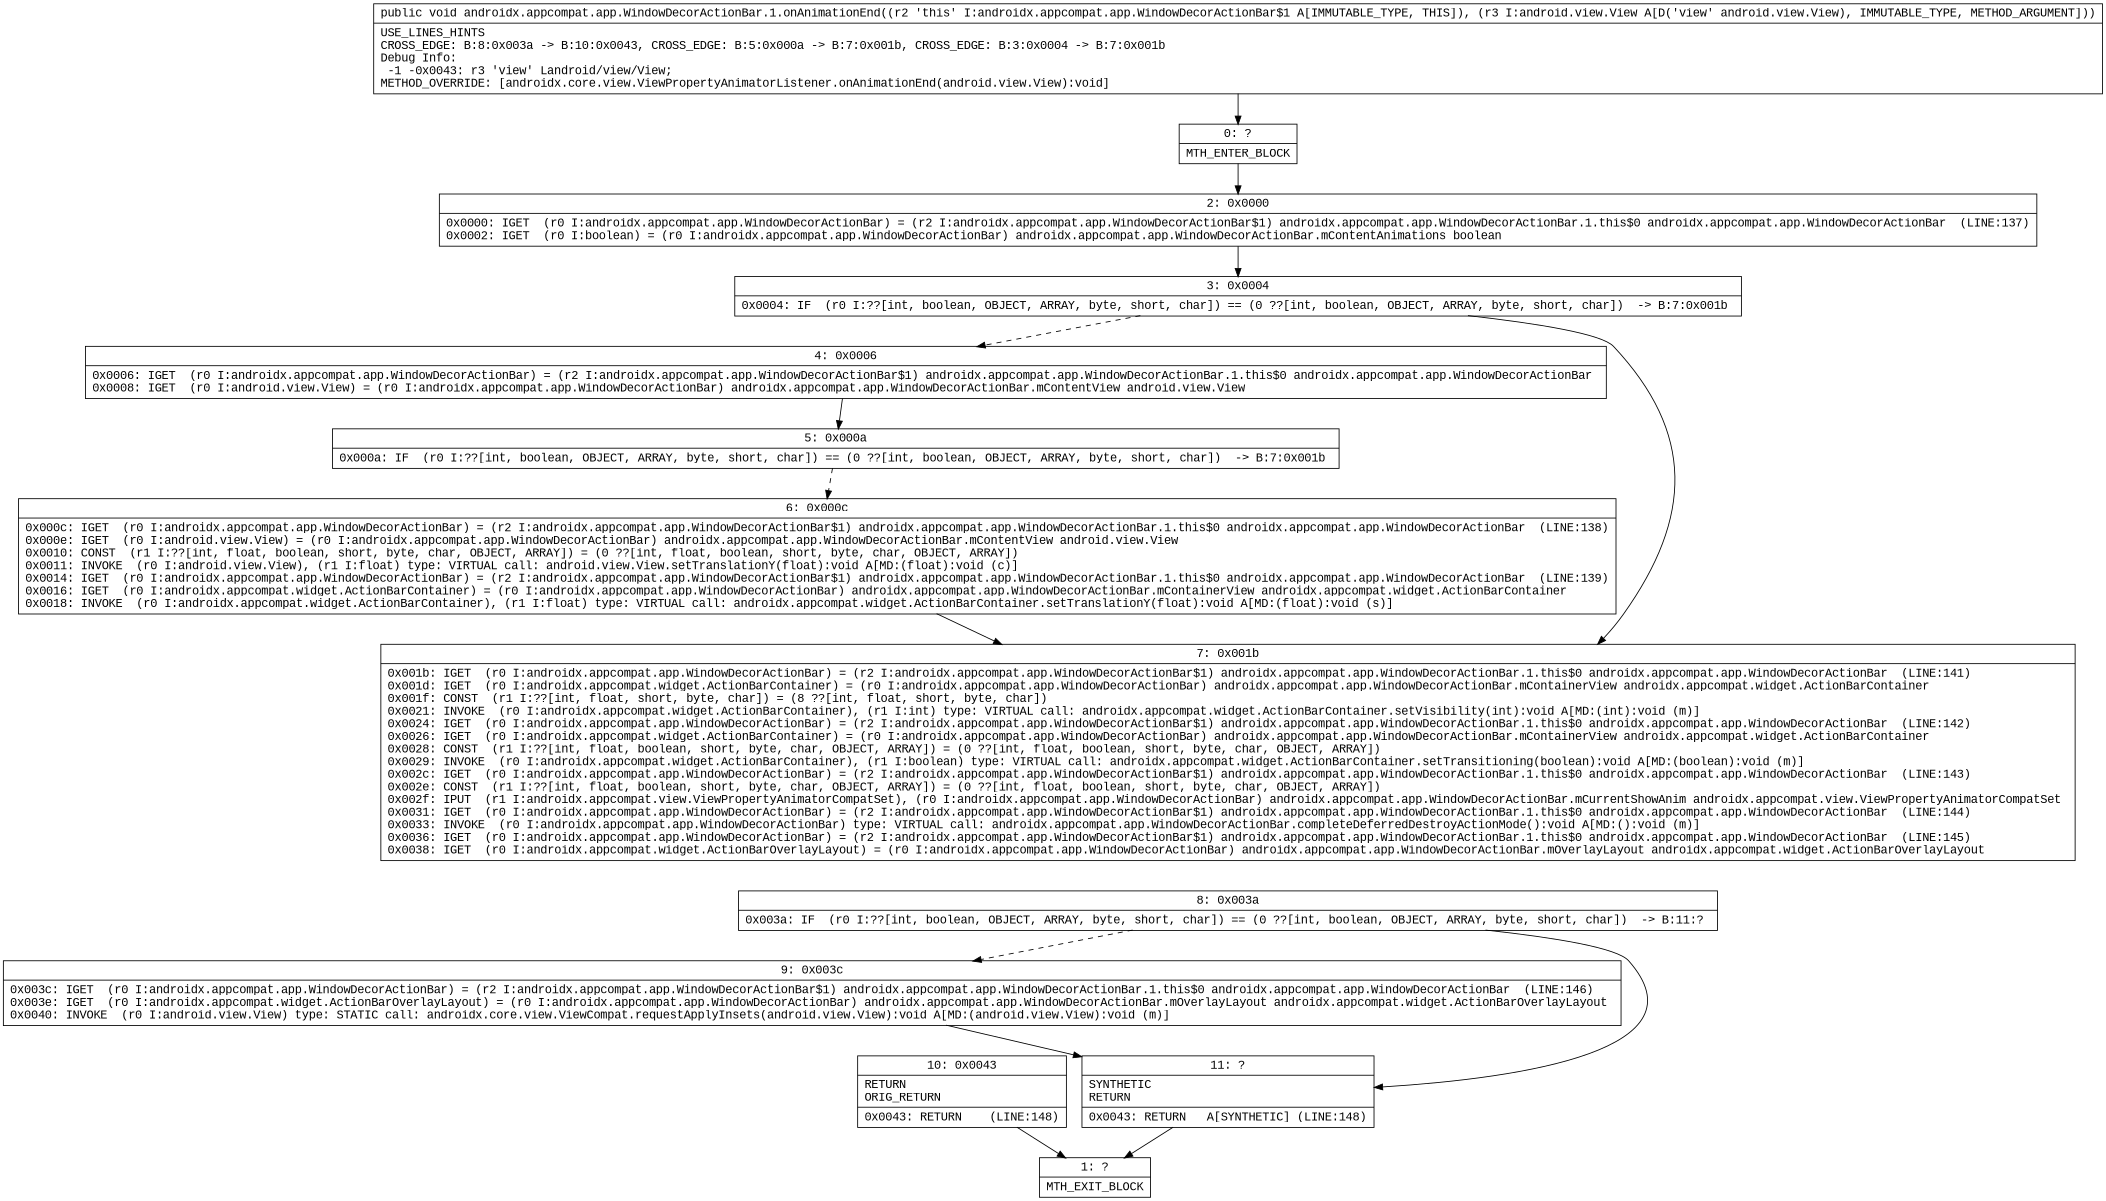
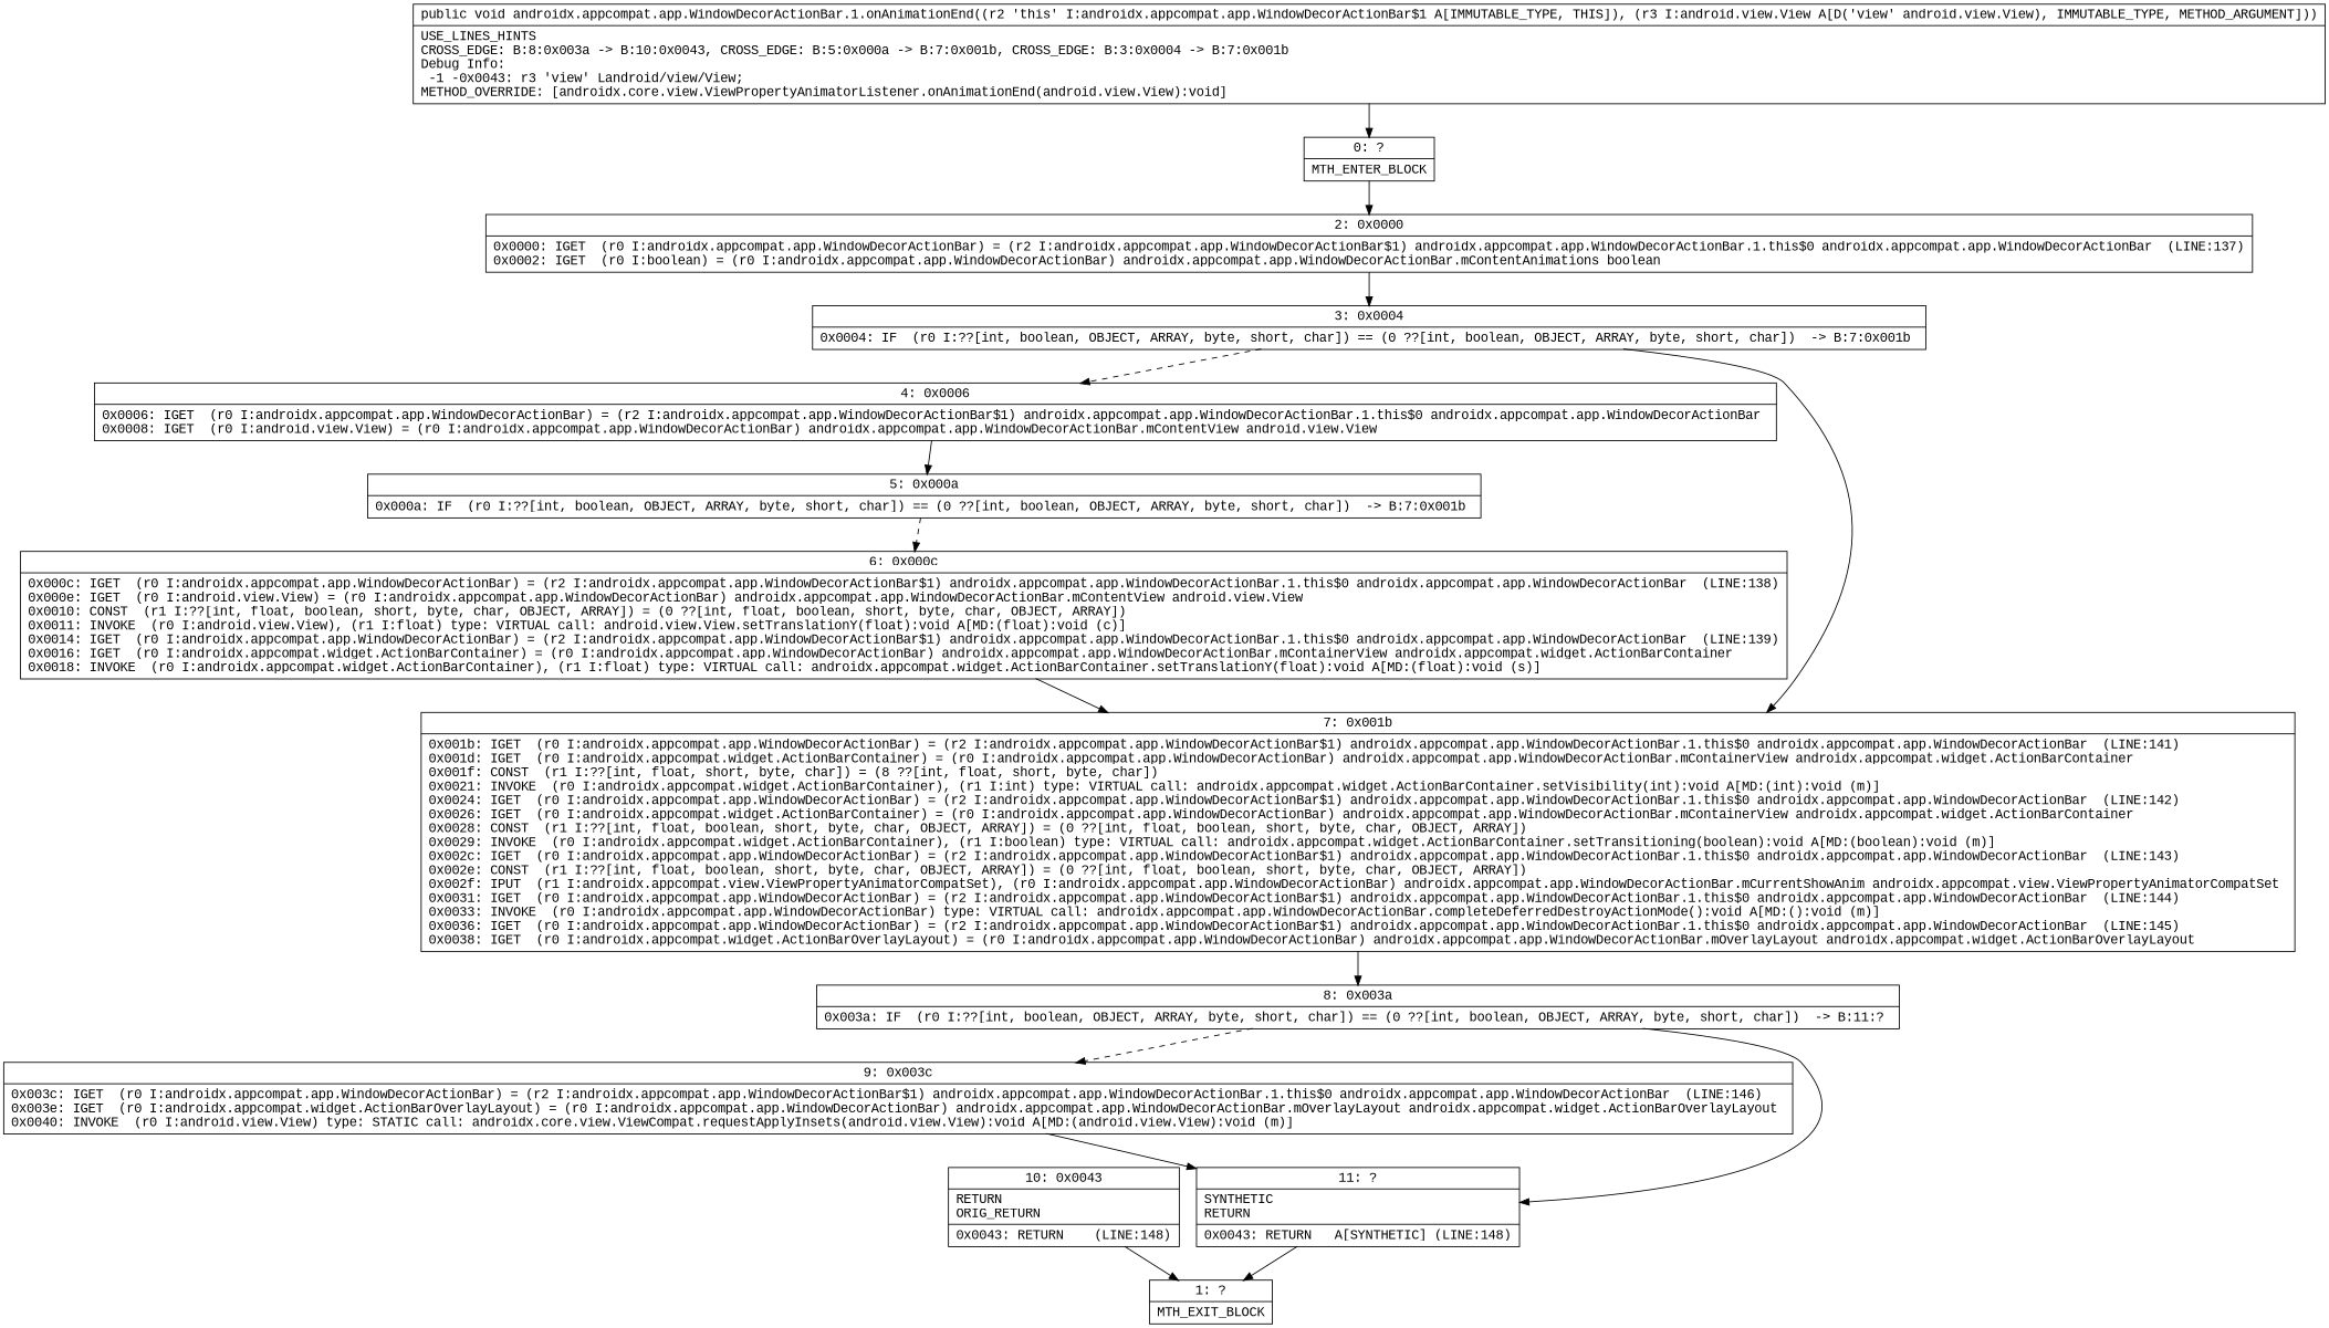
  digraph {
    fontname="Liberation Mono"
    node [fontname="Liberation Mono" shape=record]
    edge [fontname="Liberation Mono"]
    n1 [label="{0\:\ ?|MTH_ENTER_BLOCK\l}"]
    n2 [label="{2\:\ 0x0000|0x0000: IGET  (r0 I:androidx.appcompat.app.WindowDecorActionBar) = (r2 I:androidx.appcompat.app.WindowDecorActionBar$1) androidx.appcompat.app.WindowDecorActionBar.1.this$0 androidx.appcompat.app.WindowDecorActionBar  (LINE:137)\l0x0002: IGET  (r0 I:boolean) = (r0 I:androidx.appcompat.app.WindowDecorActionBar) androidx.appcompat.app.WindowDecorActionBar.mContentAnimations boolean \l}"]
    n3 [label="{3\:\ 0x0004|0x0004: IF  (r0 I:??[int, boolean, OBJECT, ARRAY, byte, short, char]) == (0 ??[int, boolean, OBJECT, ARRAY, byte, short, char])  \-\> B:7:0x001b \l}"]
    n4 [label="{4\:\ 0x0006|0x0006: IGET  (r0 I:androidx.appcompat.app.WindowDecorActionBar) = (r2 I:androidx.appcompat.app.WindowDecorActionBar$1) androidx.appcompat.app.WindowDecorActionBar.1.this$0 androidx.appcompat.app.WindowDecorActionBar \l0x0008: IGET  (r0 I:android.view.View) = (r0 I:androidx.appcompat.app.WindowDecorActionBar) androidx.appcompat.app.WindowDecorActionBar.mContentView android.view.View \l}"]
    n5 [label="{7\:\ 0x001b|0x001b: IGET  (r0 I:androidx.appcompat.app.WindowDecorActionBar) = (r2 I:androidx.appcompat.app.WindowDecorActionBar$1) androidx.appcompat.app.WindowDecorActionBar.1.this$0 androidx.appcompat.app.WindowDecorActionBar  (LINE:141)\l0x001d: IGET  (r0 I:androidx.appcompat.widget.ActionBarContainer) = (r0 I:androidx.appcompat.app.WindowDecorActionBar) androidx.appcompat.app.WindowDecorActionBar.mContainerView androidx.appcompat.widget.ActionBarContainer \l0x001f: CONST  (r1 I:??[int, float, short, byte, char]) = (8 ??[int, float, short, byte, char]) \l0x0021: INVOKE  (r0 I:androidx.appcompat.widget.ActionBarContainer), (r1 I:int) type: VIRTUAL call: androidx.appcompat.widget.ActionBarContainer.setVisibility(int):void A[MD:(int):void (m)]\l0x0024: IGET  (r0 I:androidx.appcompat.app.WindowDecorActionBar) = (r2 I:androidx.appcompat.app.WindowDecorActionBar$1) androidx.appcompat.app.WindowDecorActionBar.1.this$0 androidx.appcompat.app.WindowDecorActionBar  (LINE:142)\l0x0026: IGET  (r0 I:androidx.appcompat.widget.ActionBarContainer) = (r0 I:androidx.appcompat.app.WindowDecorActionBar) androidx.appcompat.app.WindowDecorActionBar.mContainerView androidx.appcompat.widget.ActionBarContainer \l0x0028: CONST  (r1 I:??[int, float, boolean, short, byte, char, OBJECT, ARRAY]) = (0 ??[int, float, boolean, short, byte, char, OBJECT, ARRAY]) \l0x0029: INVOKE  (r0 I:androidx.appcompat.widget.ActionBarContainer), (r1 I:boolean) type: VIRTUAL call: androidx.appcompat.widget.ActionBarContainer.setTransitioning(boolean):void A[MD:(boolean):void (m)]\l0x002c: IGET  (r0 I:androidx.appcompat.app.WindowDecorActionBar) = (r2 I:androidx.appcompat.app.WindowDecorActionBar$1) androidx.appcompat.app.WindowDecorActionBar.1.this$0 androidx.appcompat.app.WindowDecorActionBar  (LINE:143)\l0x002e: CONST  (r1 I:??[int, float, boolean, short, byte, char, OBJECT, ARRAY]) = (0 ??[int, float, boolean, short, byte, char, OBJECT, ARRAY]) \l0x002f: IPUT  (r1 I:androidx.appcompat.view.ViewPropertyAnimatorCompatSet), (r0 I:androidx.appcompat.app.WindowDecorActionBar) androidx.appcompat.app.WindowDecorActionBar.mCurrentShowAnim androidx.appcompat.view.ViewPropertyAnimatorCompatSet \l0x0031: IGET  (r0 I:androidx.appcompat.app.WindowDecorActionBar) = (r2 I:androidx.appcompat.app.WindowDecorActionBar$1) androidx.appcompat.app.WindowDecorActionBar.1.this$0 androidx.appcompat.app.WindowDecorActionBar  (LINE:144)\l0x0033: INVOKE  (r0 I:androidx.appcompat.app.WindowDecorActionBar) type: VIRTUAL call: androidx.appcompat.app.WindowDecorActionBar.completeDeferredDestroyActionMode():void A[MD:():void (m)]\l0x0036: IGET  (r0 I:androidx.appcompat.app.WindowDecorActionBar) = (r2 I:androidx.appcompat.app.WindowDecorActionBar$1) androidx.appcompat.app.WindowDecorActionBar.1.this$0 androidx.appcompat.app.WindowDecorActionBar  (LINE:145)\l0x0038: IGET  (r0 I:androidx.appcompat.widget.ActionBarOverlayLayout) = (r0 I:androidx.appcompat.app.WindowDecorActionBar) androidx.appcompat.app.WindowDecorActionBar.mOverlayLayout androidx.appcompat.widget.ActionBarOverlayLayout \l}"]
    n6 [label="{5\:\ 0x000a|0x000a: IF  (r0 I:??[int, boolean, OBJECT, ARRAY, byte, short, char]) == (0 ??[int, boolean, OBJECT, ARRAY, byte, short, char])  \-\> B:7:0x001b \l}"]
    n7 [label="{8\:\ 0x003a|0x003a: IF  (r0 I:??[int, boolean, OBJECT, ARRAY, byte, short, char]) == (0 ??[int, boolean, OBJECT, ARRAY, byte, short, char])  \-\> B:11:? \l}"]
    n8 [label="{6\:\ 0x000c|0x000c: IGET  (r0 I:androidx.appcompat.app.WindowDecorActionBar) = (r2 I:androidx.appcompat.app.WindowDecorActionBar$1) androidx.appcompat.app.WindowDecorActionBar.1.this$0 androidx.appcompat.app.WindowDecorActionBar  (LINE:138)\l0x000e: IGET  (r0 I:android.view.View) = (r0 I:androidx.appcompat.app.WindowDecorActionBar) androidx.appcompat.app.WindowDecorActionBar.mContentView android.view.View \l0x0010: CONST  (r1 I:??[int, float, boolean, short, byte, char, OBJECT, ARRAY]) = (0 ??[int, float, boolean, short, byte, char, OBJECT, ARRAY]) \l0x0011: INVOKE  (r0 I:android.view.View), (r1 I:float) type: VIRTUAL call: android.view.View.setTranslationY(float):void A[MD:(float):void (c)]\l0x0014: IGET  (r0 I:androidx.appcompat.app.WindowDecorActionBar) = (r2 I:androidx.appcompat.app.WindowDecorActionBar$1) androidx.appcompat.app.WindowDecorActionBar.1.this$0 androidx.appcompat.app.WindowDecorActionBar  (LINE:139)\l0x0016: IGET  (r0 I:androidx.appcompat.widget.ActionBarContainer) = (r0 I:androidx.appcompat.app.WindowDecorActionBar) androidx.appcompat.app.WindowDecorActionBar.mContainerView androidx.appcompat.widget.ActionBarContainer \l0x0018: INVOKE  (r0 I:androidx.appcompat.widget.ActionBarContainer), (r1 I:float) type: VIRTUAL call: androidx.appcompat.widget.ActionBarContainer.setTranslationY(float):void A[MD:(float):void (s)]\l}"]
    n9 [label="{9\:\ 0x003c|0x003c: IGET  (r0 I:androidx.appcompat.app.WindowDecorActionBar) = (r2 I:androidx.appcompat.app.WindowDecorActionBar$1) androidx.appcompat.app.WindowDecorActionBar.1.this$0 androidx.appcompat.app.WindowDecorActionBar  (LINE:146)\l0x003e: IGET  (r0 I:androidx.appcompat.widget.ActionBarOverlayLayout) = (r0 I:androidx.appcompat.app.WindowDecorActionBar) androidx.appcompat.app.WindowDecorActionBar.mOverlayLayout androidx.appcompat.widget.ActionBarOverlayLayout \l0x0040: INVOKE  (r0 I:android.view.View) type: STATIC call: androidx.core.view.ViewCompat.requestApplyInsets(android.view.View):void A[MD:(android.view.View):void (m)]\l}"]
    n10 [label="{11\:\ ?|SYNTHETIC\lRETURN\l|0x0043: RETURN   A[SYNTHETIC] (LINE:148)\l}"]
    n11 [label="{1\:\ ?|MTH_EXIT_BLOCK\l}"]
    n12 [label="{10\:\ 0x0043|RETURN\lORIG_RETURN\l|0x0043: RETURN    (LINE:148)\l}"]
    n13 [label="{public void androidx.appcompat.app.WindowDecorActionBar.1.onAnimationEnd((r2 'this' I:androidx.appcompat.app.WindowDecorActionBar$1 A[IMMUTABLE_TYPE, THIS]), (r3 I:android.view.View A[D('view' android.view.View), IMMUTABLE_TYPE, METHOD_ARGUMENT]))  | USE_LINES_HINTS\lCROSS_EDGE: B:8:0x003a \-\> B:10:0x0043, CROSS_EDGE: B:5:0x000a \-\> B:7:0x001b, CROSS_EDGE: B:3:0x0004 \-\> B:7:0x001b\lDebug Info:\l  \-1 \-0x0043: r3 'view' Landroid\/view\/View;\lMETHOD_OVERRIDE: [androidx.core.view.ViewPropertyAnimatorListener.onAnimationEnd(android.view.View):void]\l}"]
    n1 -> n2
    n2 -> n3
    n3 -> n4 [style=dashed]
    n3 -> n5
    n4 -> n6
+   n5 -> n7
    n6 -> n8 [style=dashed]
    n7 -> n9 [style=dashed]
    n7 -> n10
    n8 -> n5
    n9 -> n10
    n10 -> n11
    n12 -> n11
    n13 -> n1
  }
